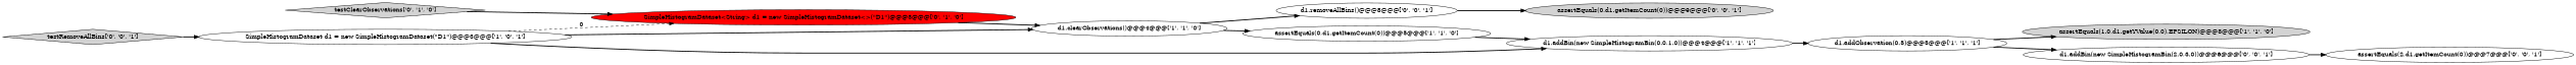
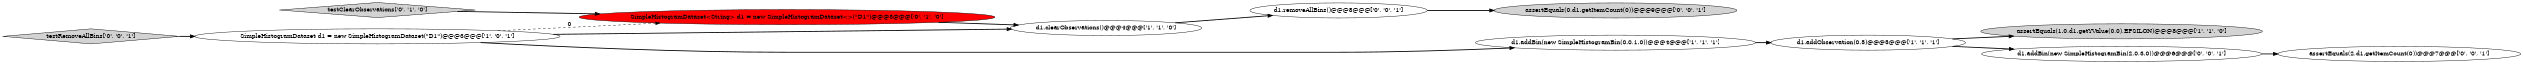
  digraph {
    rankdir=LR
    node [fillcolor=white shape=ellipse style=filled]
    edge [style=bold]
    n1 [label="SimpleHistogramDataset d1 = new SimpleHistogramDataset(\"D1\")@@@3@@@['1', '0', '1']"]
    n2 [label="d1.clearObservations()@@@4@@@['1', '1', '0']"]
    n3 [label="d1.addBin(new SimpleHistogramBin(0.0,1.0))@@@4@@@['1', '1', '1']"]
    n4 [fillcolor=red label="SimpleHistogramDataset<String> d1 = new SimpleHistogramDataset<>(\"D1\")@@@3@@@['0', '1', '0']"]
    n5 [label="d1.removeAllBins()@@@8@@@['0', '0', '1']"]
-   n6 [label="assertEquals(0,d1.getItemCount(0))@@@5@@@['1', '1', '0']"]
    n7 [label="d1.addObservation(0.5)@@@5@@@['1', '1', '1']"]
    n8 [label="assertEquals(2,d1.getItemCount(0))@@@7@@@['0', '0', '1']"]
    n9 [fillcolor=lightgray label="assertEquals(0,d1.getItemCount(0))@@@9@@@['0', '0', '1']"]
    n10 [fillcolor=lightgray label="assertEquals(1.0,d1.getYValue(0,0),EPSILON)@@@8@@@['1', '1', '0']"]
    n11 [label="d1.addBin(new SimpleHistogramBin(2.0,3.0))@@@6@@@['0', '0', '1']"]
    n12 [fillcolor=lightgray label="testRemoveAllBins['0', '0', '1']" shape=diamond]
    n13 [fillcolor=lightgray label="testClearObservations['0', '1', '0']" shape=diamond]
    n1 -> n2
    n1 -> n3
    n1 -> n4 [label=0 style=dashed]
    n2 -> n5
-   n2 -> n6
    n3 -> n7
    n4 -> n2
    n5 -> n9
-   n6 -> n3
    n7 -> n10
    n7 -> n11
    n11 -> n8
    n12 -> n1
    n13 -> n4
  }
